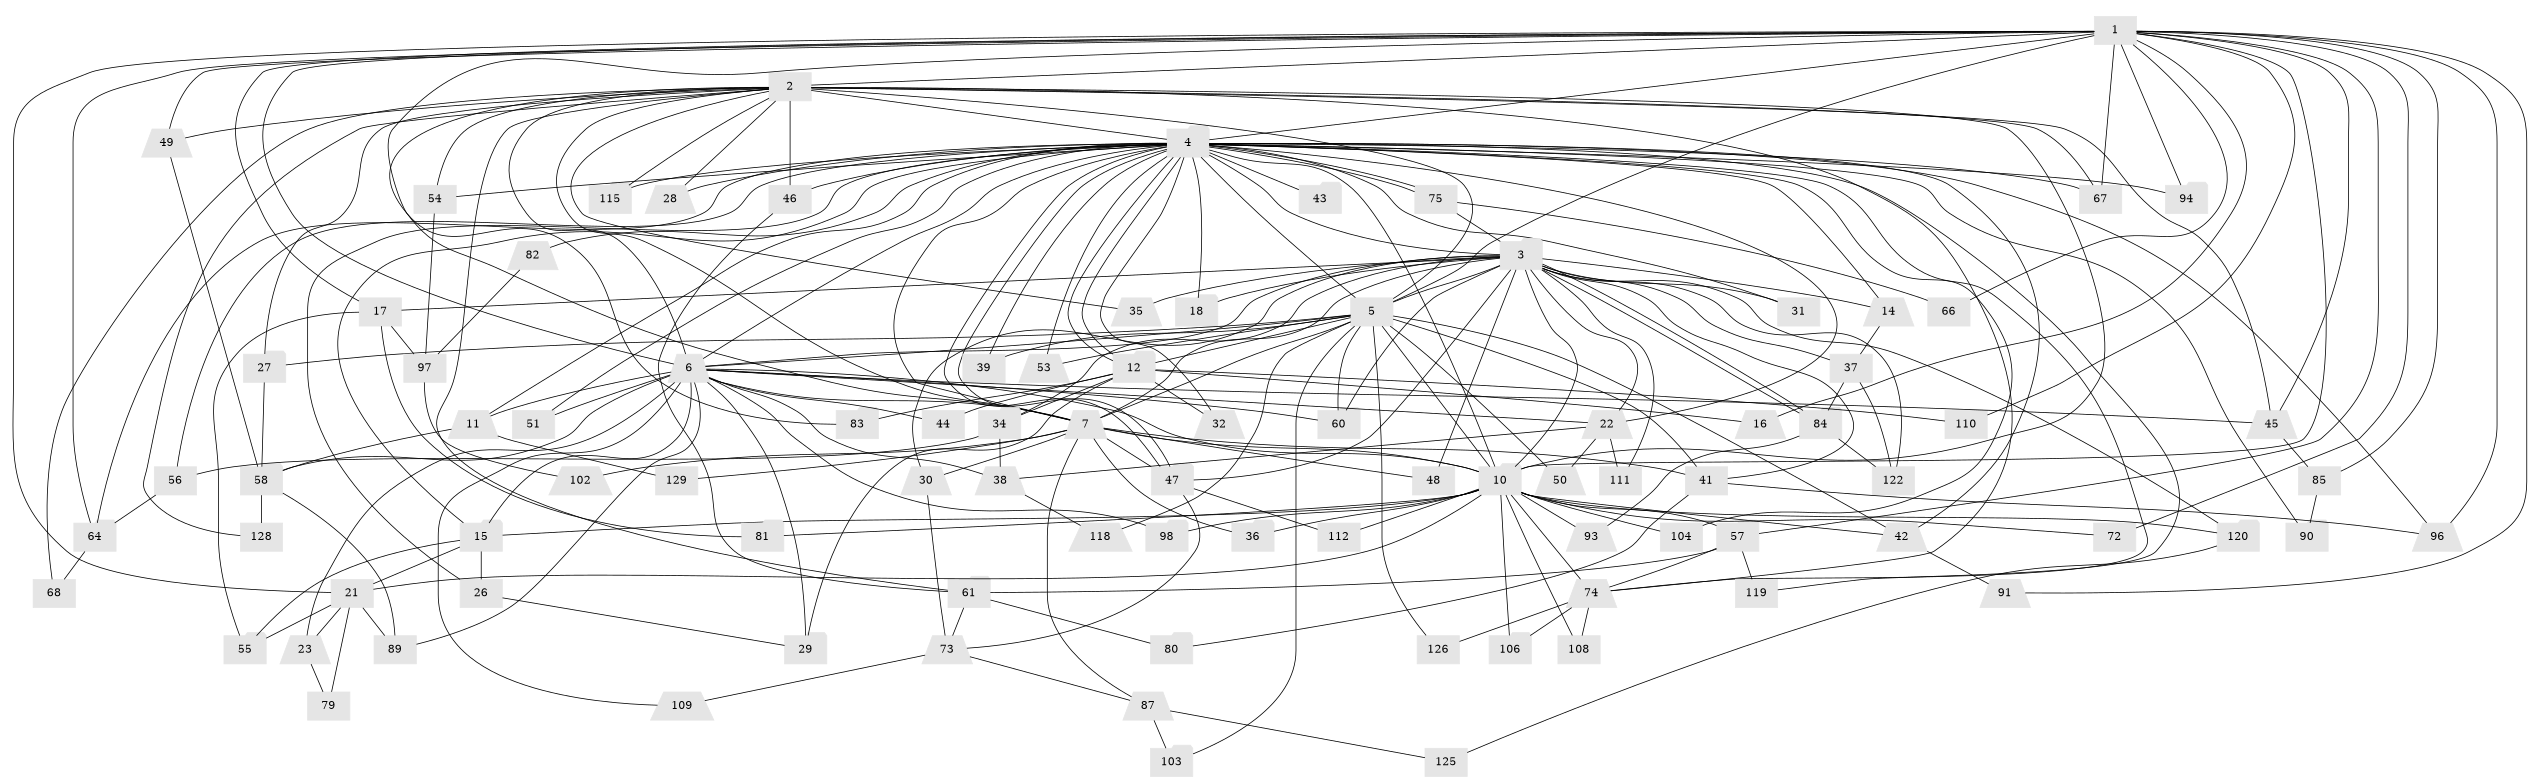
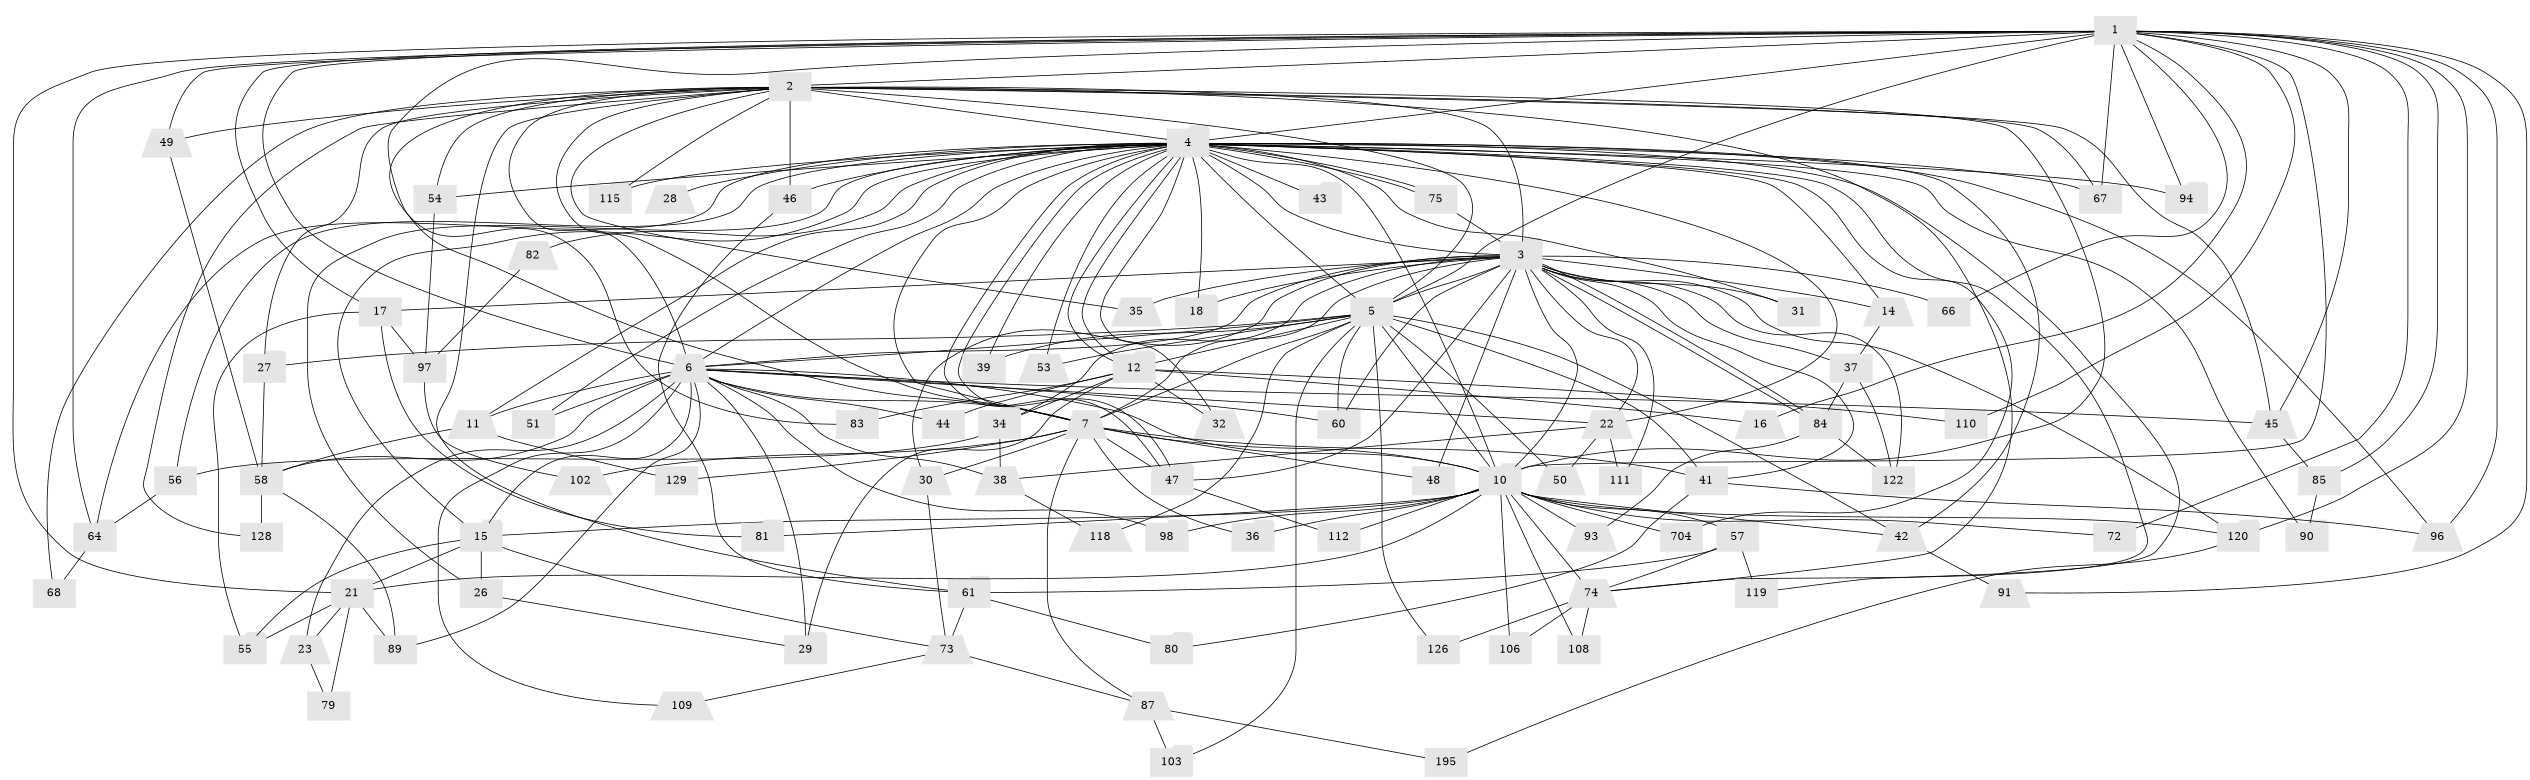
  graph {
    node [color=gray90 shape=box style=filled]
    1 [super="+20"]
    2 [super="+8"]
    4 [shape=folder super="+9"]
    5 [super="+113"]
    6 [shape=trapezium super="+24"]
    7 [shape=trapezium super="+63"]
    10 [shape=folder super="+105"]
    16 [shape=trapezium]
    17 [super="+19"]
    21 [super="+92"]
    45 [shape=trapezium super="+70"]
    49 [shape=trapezium super="+71"]
    57 [shape=folder super="+116"]
    64 [shape=folder]
    66
    67 [super="+100"]
    72
    85
    91 [shape=trapezium]
    94 [shape=folder]
    96 [shape=trapezium super="+121"]
    110
    3 [shape=folder super="+13"]
    27 [shape=folder super="+33"]
    35 [shape=trapezium]
    46
    54
    61 [shape=folder super="+86"]
    68
    74 [shape=trapezium super="+78"]
    83 [shape=folder]
    115 [shape=folder]
    128
    14 [shape=trapezium]
    18 [shape=folder]
    22 [shape=trapezium super="+101"]
    30 [shape=trapezium super="+99"]
    31
    34 [shape=folder]
    37
    41 [super="+76"]
    47 [shape=folder super="+52"]
    48
    60 [shape=folder]
    84 [shape=folder super="+123"]
    111
    120 [shape=folder]
    122 [super="+124"]
    11 [shape=trapezium]
    12 [shape=folder super="+25"]
    15 [shape=folder super="+59"]
    26 [super="+88"]
    28 [shape=trapezium]
    32 [shape=trapezium]
    39
    42 [shape=trapezium super="+62"]
    43 [shape=folder]
    51
    53 [shape=trapezium]
    56 [super="+107"]
    75
    82 [shape=trapezium]
    90 [shape=folder]
-   104
+   104 [label=704]
    119
    50 [shape=trapezium]
    103 [shape=folder]
    118 [shape=trapezium]
    126
    23 [shape=trapezium]
    29 [shape=folder]
    38 [shape=trapezium super="+40"]
    44
    58 [shape=folder super="+77"]
    89 [super="+117"]
    98 [shape=folder]
    109 [shape=trapezium]
    36 [shape=folder]
    87 [shape=trapezium]
    102 [shape=trapezium]
    129
    81 [shape=folder]
    93 [shape=trapezium]
    106 [shape=folder]
    108
    112
    55 [shape=folder super="+127"]
    97 [super="+114"]
    79
    73 [shape=trapezium]
    80 [shape=folder]
-   125
+   125 [label=195]
    1 -- 2 [weight=2]
    1 -- 4 [weight=3]
    1 -- 5
    1 -- 6
    1 -- 7
    1 -- 10
    1 -- 16
    1 -- 17
    1 -- 21
    1 -- 45
    1 -- 49
-   1 -- 57
+   1 -- 120
    1 -- 64
    1 -- 66
    1 -- 67
    1 -- 72
    1 -- 85
    1 -- 91
    1 -- 94
    1 -- 96
    1 -- 110
    2 -- 4 [weight=4]
    2 -- 5 [weight=2]
    2 -- 6 [weight=2]
    2 -- 7 [weight=2]
    2 -- 10 [weight=2]
    2 -- 45
    2 -- 49
    2 -- 67
-   2 -- 28 [weight=2]
+   2 -- 3 [weight=2]
    2 -- 27
    2 -- 35
    2 -- 46
    2 -- 54
    2 -- 61
    2 -- 68
    2 -- 74
    2 -- 83
    2 -- 115
    2 -- 128
    4 -- 5 [weight=2]
    4 -- 6 [weight=2]
    4 -- 7 [weight=2]
    4 -- 10 [weight=2]
    4 -- 64
    4 -- 67
    4 -- 94
    4 -- 96
    4 -- 46
    4 -- 54
    4 -- 74
    4 -- 115
    4 -- 14
    4 -- 18
    4 -- 22
    4 -- 31
    4 -- 47
    4 -- 47
    4 -- 11
    4 -- 12
    4 -- 12
    4 -- 15
    4 -- 26
    4 -- 28 [weight=2]
    4 -- 32
    4 -- 39
    4 -- 42
    4 -- 43 [weight=2]
    4 -- 51
    4 -- 53
    4 -- 56
    4 -- 75
    4 -- 75
    4 -- 82
    4 -- 90
    4 -- 104
    4 -- 119
    5 -- 6
    5 -- 7
    5 -- 10
    5 -- 27 [weight=2]
    5 -- 41
    5 -- 60
    5 -- 12
    5 -- 39
    5 -- 42
    5 -- 53
    5 -- 50
    5 -- 103
    5 -- 118
    5 -- 126
    6 -- 7
    6 -- 10
    6 -- 45
    6 -- 22
    6 -- 60
    6 -- 11
    6 -- 15
    6 -- 51
    6 -- 23
    6 -- 29
    6 -- 38
    6 -- 44
    6 -- 58
    6 -- 89
    6 -- 98
    6 -- 109
    7 -- 10
    7 -- 30
    7 -- 41
    7 -- 47
    7 -- 48
    7 -- 36
    7 -- 87
    7 -- 102
    7 -- 129
    10 -- 21
    10 -- 57
    10 -- 72
    10 -- 74
    10 -- 120
    10 -- 15
    10 -- 42
    10 -- 104
    10 -- 98
    10 -- 36
    10 -- 81
    10 -- 93
    10 -- 106
    10 -- 108
    10 -- 112
    17 -- 81
    17 -- 55
    17 -- 97
    21 -- 23
    21 -- 89
    21 -- 55
    21 -- 79
    45 -- 85
    49 -- 58
    57 -- 61
    57 -- 74
    57 -- 119
    64 -- 68
    85 -- 90
    3 -- 4 [weight=3]
    3 -- 5
    3 -- 6
    3 -- 7
    3 -- 10
    3 -- 17 [weight=2]
-   75 -- 66
+   3 -- 66
    3 -- 35
    3 -- 14
    3 -- 18
    3 -- 22
    3 -- 30
    3 -- 31
    3 -- 34
    3 -- 37
    3 -- 41
    3 -- 47
    3 -- 48
    3 -- 60
    3 -- 84
    3 -- 84
    3 -- 111
    3 -- 120
    3 -- 122
    27 -- 58
    46 -- 61
    54 -- 97
    61 -- 73
    61 -- 80
    74 -- 126
    74 -- 106
    74 -- 108
    14 -- 37
    22 -- 111
    22 -- 50
    22 -- 38
    30 -- 73
    34 -- 56
    34 -- 38
    37 -- 84
    37 -- 122
    41 -- 96
    41 -- 80
    47 -- 112
-   47 -- 73
+   15 -- 73
    84 -- 122
    84 -- 93
    120 -- 125
    11 -- 58
    11 -- 129
    12 -- 16
    12 -- 110
    12 -- 83
    12 -- 34
    12 -- 32
    12 -- 29
    12 -- 44
    15 -- 21
    15 -- 26
    15 -- 55
    26 -- 29
    42 -- 91
    56 -- 64
    75 -- 3
    82 -- 97
    23 -- 79
    38 -- 118
    58 -- 128
    58 -- 89
    87 -- 103
    87 -- 125
    97 -- 102
    73 -- 109
    73 -- 87
  }
